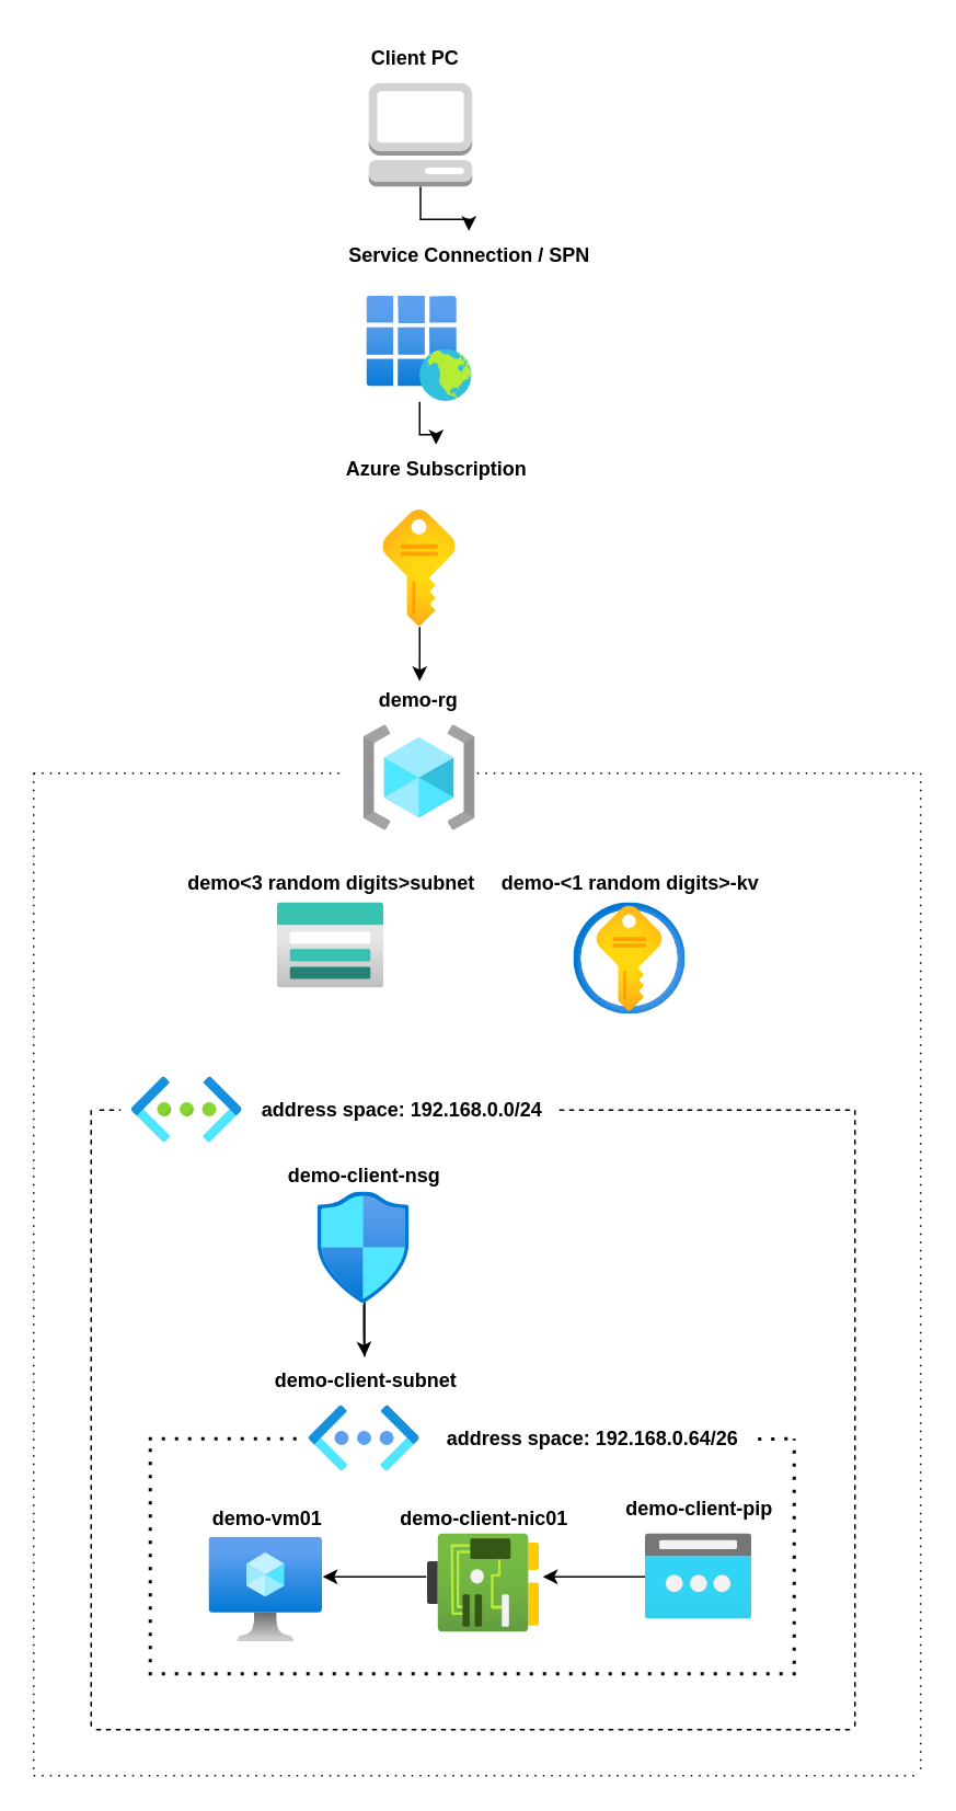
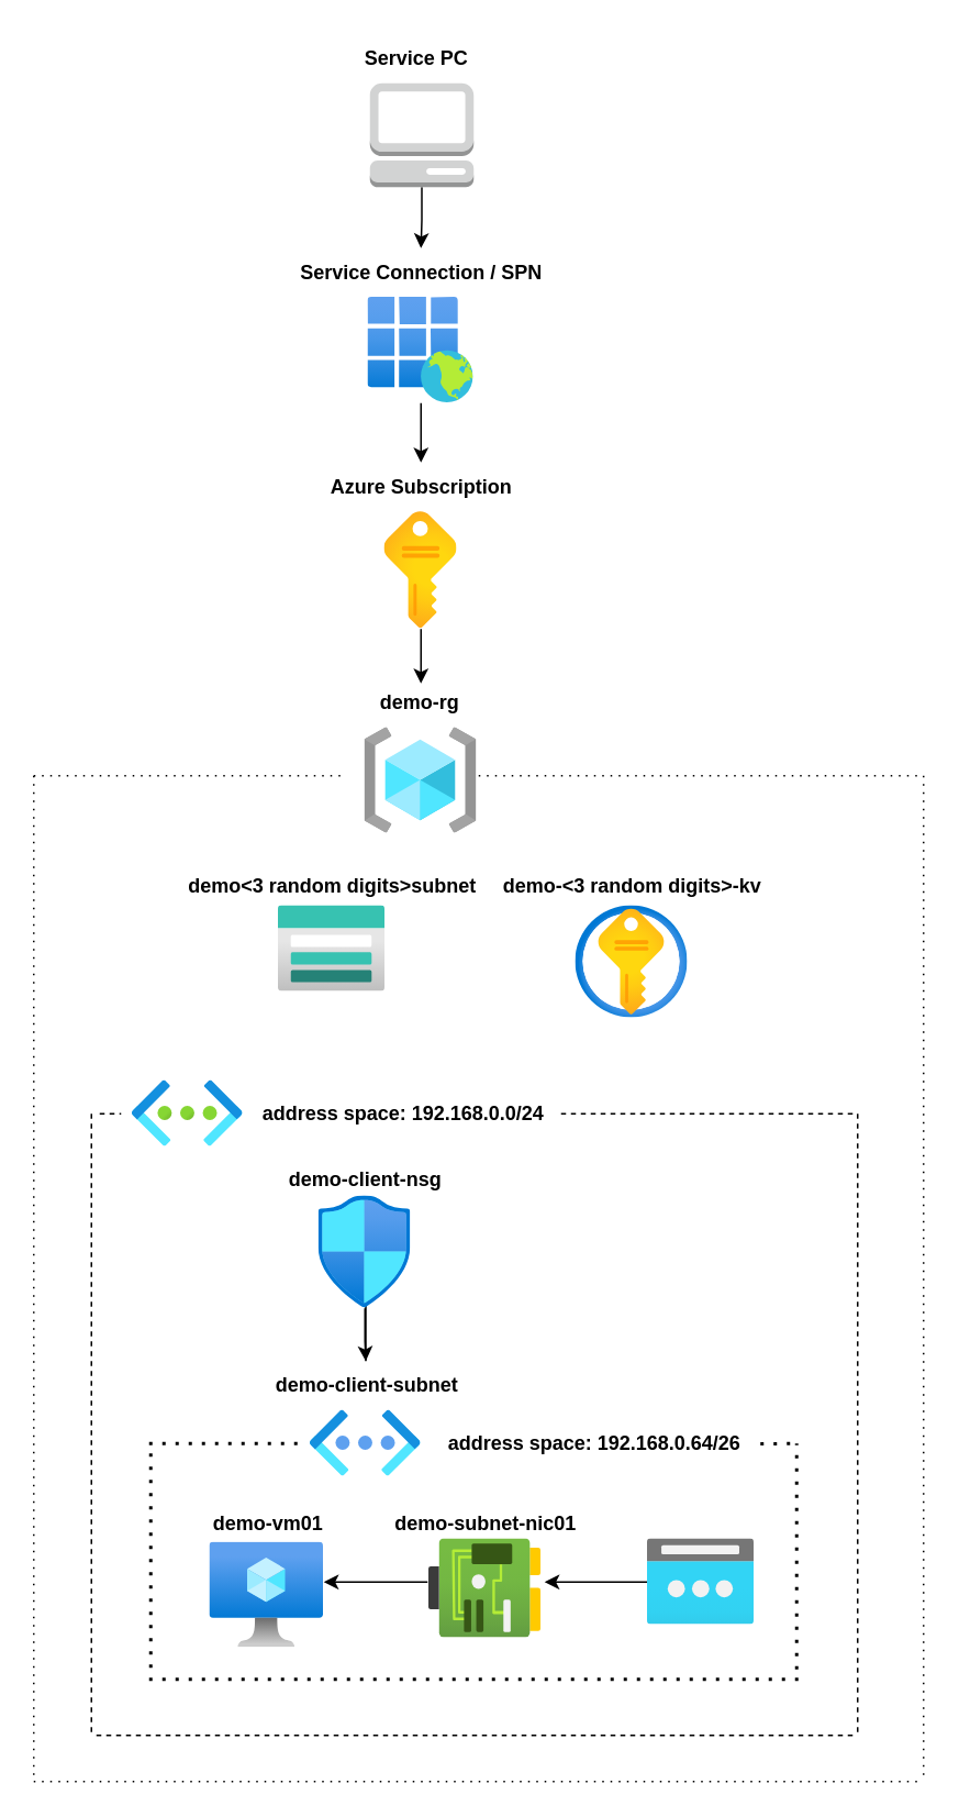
  <mxCell id="0" />
  <mxCell id="1" parent="0" />
  <mxCell id="2" value="" style="edgeStyle=orthogonalEdgeStyle;rounded=0;orthogonalLoop=1;jettySize=auto;html=1;" edge="1" parent="1" source="3" target="10"><mxGeometry relative="1" as="geometry" /></mxCell>
  <mxCell id="3" value="" style="outlineConnect=0;dashed=0;verticalLabelPosition=bottom;verticalAlign=top;align=center;html=1;shape=mxgraph.aws3.management_console;fillColor=#D2D3D3;gradientColor=none;" vertex="1" parent="1"><mxGeometry x="224" y="50" width="63" height="63" as="geometry" /></mxCell>
- <mxCell id="4" value="Client PC" style="text;html=1;align=center;verticalAlign=middle;resizable=0;points=[];autosize=1;strokeColor=none;fillColor=none;fontStyle=1" vertex="1" parent="1"><mxGeometry x="211.5" y="20" width="80" height="30" as="geometry" /></mxCell>
+ <mxCell id="4" value="Service PC" style="text;html=1;align=center;verticalAlign=middle;resizable=0;points=[];autosize=1;strokeColor=none;fillColor=none;fontStyle=1" vertex="1" parent="1"><mxGeometry x="211.5" y="20" width="80" height="30" as="geometry" /></mxCell>
  <mxCell id="5" style="edgeStyle=orthogonalEdgeStyle;rounded=0;orthogonalLoop=1;jettySize=auto;html=1;entryX=0.514;entryY=0.1;entryDx=0;entryDy=0;entryPerimeter=0;" edge="1" parent="1" source="6" target="11"><mxGeometry relative="1" as="geometry" /></mxCell>
  <mxCell id="6" value="" style="image;aspect=fixed;html=1;points=[];align=center;fontSize=12;image=img/lib/azure2/general/Subscriptions.svg;" vertex="1" parent="1"><mxGeometry x="233" y="310" width="44" height="71" as="geometry" /></mxCell>
- <mxCell id="7" value="Azure Subscription" style="text;html=1;align=center;verticalAlign=middle;resizable=0;points=[];autosize=1;strokeColor=none;fillColor=none;fontStyle=1" vertex="1" parent="1"><mxGeometry x="200" y="270" width="130" height="30" as="geometry" /></mxCell>
+ <mxCell id="7" value="Azure Subscription" style="text;html=1;align=center;verticalAlign=middle;resizable=0;points=[];autosize=1;strokeColor=none;fillColor=none;fontStyle=1" vertex="1" parent="1"><mxGeometry x="190" y="280" width="130" height="30" as="geometry" /></mxCell>
  <mxCell id="8" value="" style="edgeStyle=orthogonalEdgeStyle;rounded=0;orthogonalLoop=1;jettySize=auto;html=1;" edge="1" parent="1" source="9" target="7"><mxGeometry relative="1" as="geometry" /></mxCell>
  <mxCell id="9" value="" style="image;aspect=fixed;html=1;points=[];align=center;fontSize=12;image=img/lib/azure2/identity/Enterprise_Applications.svg;" vertex="1" parent="1"><mxGeometry x="223" y="180" width="64" height="64" as="geometry" /></mxCell>
- <mxCell id="10" value="Service Connection / SPN" style="text;html=1;align=center;verticalAlign=middle;resizable=0;points=[];autosize=1;strokeColor=none;fillColor=none;fontStyle=1" vertex="1" parent="1"><mxGeometry x="200" y="140" width="170" height="30" as="geometry" /></mxCell>
+ <mxCell id="10" value="Service Connection / SPN" style="text;html=1;align=center;verticalAlign=middle;resizable=0;points=[];autosize=1;strokeColor=none;fillColor=none;fontStyle=1" vertex="1" parent="1"><mxGeometry x="170" y="150" width="170" height="30" as="geometry" /></mxCell>
  <mxCell id="11" value="demo-rg" style="text;html=1;align=center;verticalAlign=middle;resizable=0;points=[];autosize=1;strokeColor=none;fillColor=none;fontStyle=1" vertex="1" parent="1"><mxGeometry x="219" y="411" width="70" height="30" as="geometry" /></mxCell>
  <mxCell id="12" value="" style="image;aspect=fixed;html=1;points=[];align=center;fontSize=12;image=img/lib/azure2/general/Resource_Groups.svg;" vertex="1" parent="1"><mxGeometry x="221" y="441" width="68" height="64" as="geometry" /></mxCell>
  <mxCell id="13" value="" style="image;aspect=fixed;html=1;points=[];align=center;fontSize=12;image=img/lib/azure2/networking/Virtual_Networks.svg;" vertex="1" parent="1"><mxGeometry x="80" y="655" width="67" height="40" as="geometry" /></mxCell>
  <mxCell id="14" value="address space:&amp;nbsp;192.168.0.0/24" style="text;html=1;align=center;verticalAlign=middle;resizable=0;points=[];autosize=1;strokeColor=none;fillColor=none;fontStyle=1" vertex="1" parent="1"><mxGeometry x="148.5" y="660" width="190" height="30" as="geometry" /></mxCell>
  <mxCell id="15" value="" style="image;aspect=fixed;html=1;points=[];align=center;fontSize=12;image=img/lib/azure2/networking/Virtual_Networks_Classic.svg;" vertex="1" parent="1"><mxGeometry x="188" y="855" width="67" height="40" as="geometry" /></mxCell>
  <mxCell id="16" value="" style="edgeStyle=orthogonalEdgeStyle;rounded=0;orthogonalLoop=1;jettySize=auto;html=1;" edge="1" parent="1" source="17"><mxGeometry relative="1" as="geometry"><mxPoint x="221.5" y="745" as="targetPoint" /></mxGeometry></mxCell>
  <mxCell id="17" value="demo-client-subnet" style="text;html=1;align=center;verticalAlign=middle;resizable=0;points=[];autosize=1;strokeColor=none;fillColor=none;fontStyle=1" vertex="1" parent="1"><mxGeometry x="156.5" y="825" width="130" height="30" as="geometry" /></mxCell>
  <mxCell id="18" value="address space: 192.168.0.64/26" style="text;html=1;align=center;verticalAlign=middle;resizable=0;points=[];autosize=1;strokeColor=none;fillColor=none;fontStyle=1" vertex="1" parent="1"><mxGeometry x="260" y="860" width="200" height="30" as="geometry" /></mxCell>
  <mxCell id="19" value="" style="edgeStyle=orthogonalEdgeStyle;rounded=0;orthogonalLoop=1;jettySize=auto;html=1;" edge="1" parent="1" source="20" target="17"><mxGeometry relative="1" as="geometry" /></mxCell>
  <mxCell id="20" value="" style="image;aspect=fixed;html=1;points=[];align=center;fontSize=12;image=img/lib/azure2/networking/Network_Security_Groups.svg;" vertex="1" parent="1"><mxGeometry x="193" y="725" width="56.0" height="68" as="geometry" /></mxCell>
  <mxCell id="21" value="demo-client-nsg" style="text;html=1;align=center;verticalAlign=middle;resizable=0;points=[];autosize=1;strokeColor=none;fillColor=none;fontStyle=1" vertex="1" parent="1"><mxGeometry x="161" y="700" width="120" height="30" as="geometry" /></mxCell>
  <mxCell id="22" value="" style="image;aspect=fixed;html=1;points=[];align=center;fontSize=12;image=img/lib/azure2/compute/Virtual_Machine.svg;" vertex="1" parent="1"><mxGeometry x="127" y="935" width="69" height="64" as="geometry" /></mxCell>
  <mxCell id="23" value="demo-vm01" style="text;html=1;align=center;verticalAlign=middle;resizable=0;points=[];autosize=1;strokeColor=none;fillColor=none;fontStyle=1" vertex="1" parent="1"><mxGeometry x="116.5" y="909" width="90" height="30" as="geometry" /></mxCell>
  <mxCell id="24" value="" style="image;aspect=fixed;html=1;points=[];align=center;fontSize=12;image=img/lib/azure2/networking/Network_Interfaces.svg;" vertex="1" parent="1"><mxGeometry x="260" y="933" width="68" height="60" as="geometry" /></mxCell>
- <mxCell id="25" value="demo-client-nic01" style="text;html=1;align=center;verticalAlign=middle;resizable=0;points=[];autosize=1;strokeColor=none;fillColor=none;fontStyle=1" vertex="1" parent="1"><mxGeometry x="229" y="909" width="130" height="30" as="geometry" /></mxCell>
+ <mxCell id="25" value="demo-subnet-nic01" style="text;html=1;align=center;verticalAlign=middle;resizable=0;points=[];autosize=1;strokeColor=none;fillColor=none;fontStyle=1" vertex="1" parent="1"><mxGeometry x="229" y="909" width="130" height="30" as="geometry" /></mxCell>
  <mxCell id="26" value="" style="edgeStyle=orthogonalEdgeStyle;rounded=0;orthogonalLoop=1;jettySize=auto;html=1;" edge="1" parent="1" source="27"><mxGeometry relative="1" as="geometry"><mxPoint x="330" y="959" as="targetPoint" /></mxGeometry></mxCell>
  <mxCell id="27" value="" style="image;aspect=fixed;html=1;points=[];align=center;fontSize=12;image=img/lib/azure2/networking/Public_IP_Addresses.svg;" vertex="1" parent="1"><mxGeometry x="392.5" y="933" width="65" height="52" as="geometry" /></mxCell>
- <mxCell id="28" value="demo-client-pip" style="text;html=1;align=center;verticalAlign=middle;resizable=0;points=[];autosize=1;strokeColor=none;fillColor=none;fontStyle=1" vertex="1" parent="1"><mxGeometry x="370" y="903" width="110" height="30" as="geometry" /></mxCell>
  <mxCell id="29" value="" style="edgeStyle=orthogonalEdgeStyle;rounded=0;orthogonalLoop=1;jettySize=auto;html=1;" edge="1" parent="1"><mxGeometry relative="1" as="geometry"><mxPoint x="259" y="959" as="sourcePoint" /><mxPoint x="196" y="959" as="targetPoint" /></mxGeometry></mxCell>
  <mxCell id="30" value="" style="endArrow=none;dashed=1;html=1;rounded=0;" edge="1" parent="1"><mxGeometry width="50" height="50" relative="1" as="geometry"><mxPoint x="55" y="1050" as="sourcePoint" /><mxPoint x="55" y="675" as="targetPoint" /></mxGeometry></mxCell>
  <mxCell id="31" value="" style="endArrow=none;dashed=1;html=1;rounded=0;" edge="1" parent="1"><mxGeometry width="50" height="50" relative="1" as="geometry"><mxPoint x="517" y="1052" as="sourcePoint" /><mxPoint x="57" y="1052" as="targetPoint" /></mxGeometry></mxCell>
  <mxCell id="32" value="" style="endArrow=none;dashed=1;html=1;rounded=0;" edge="1" parent="1"><mxGeometry width="50" height="50" relative="1" as="geometry"><mxPoint x="520" y="1050" as="sourcePoint" /><mxPoint x="520" y="675" as="targetPoint" /></mxGeometry></mxCell>
  <mxCell id="33" value="" style="endArrow=none;dashed=1;html=1;rounded=0;" edge="1" parent="1"><mxGeometry width="50" height="50" relative="1" as="geometry"><mxPoint x="340" y="675" as="sourcePoint" /><mxPoint x="520" y="675" as="targetPoint" /></mxGeometry></mxCell>
  <mxCell id="34" value="" style="endArrow=none;dashed=1;html=1;rounded=0;" edge="1" parent="1"><mxGeometry width="50" height="50" relative="1" as="geometry"><mxPoint x="60" y="675" as="sourcePoint" /><mxPoint x="73" y="675" as="targetPoint" /></mxGeometry></mxCell>
  <mxCell id="35" value="" style="endArrow=none;dashed=1;html=1;dashPattern=1 3;strokeWidth=2;rounded=0;" edge="1" parent="1"><mxGeometry width="50" height="50" relative="1" as="geometry"><mxPoint x="90" y="875" as="sourcePoint" /><mxPoint x="180" y="875" as="targetPoint" /></mxGeometry></mxCell>
  <mxCell id="36" value="" style="endArrow=none;dashed=1;html=1;dashPattern=1 3;strokeWidth=2;rounded=0;" edge="1" parent="1"><mxGeometry width="50" height="50" relative="1" as="geometry"><mxPoint x="91" y="1019" as="sourcePoint" /><mxPoint x="91" y="879" as="targetPoint" /></mxGeometry></mxCell>
  <mxCell id="37" value="" style="endArrow=none;dashed=1;html=1;dashPattern=1 3;strokeWidth=2;rounded=0;" edge="1" parent="1"><mxGeometry width="50" height="50" relative="1" as="geometry"><mxPoint x="98" y="1018" as="sourcePoint" /><mxPoint x="490" y="1018" as="targetPoint" /></mxGeometry></mxCell>
  <mxCell id="38" value="" style="endArrow=none;dashed=1;html=1;dashPattern=1 3;strokeWidth=2;rounded=0;" edge="1" parent="1"><mxGeometry width="50" height="50" relative="1" as="geometry"><mxPoint x="483" y="1012" as="sourcePoint" /><mxPoint x="483" y="875" as="targetPoint" /></mxGeometry></mxCell>
  <mxCell id="39" value="" style="endArrow=none;dashed=1;html=1;dashPattern=1 3;strokeWidth=2;rounded=0;exitX=1.005;exitY=0.508;exitDx=0;exitDy=0;exitPerimeter=0;" edge="1" parent="1" source="18"><mxGeometry width="50" height="50" relative="1" as="geometry"><mxPoint x="470" y="875" as="sourcePoint" /><mxPoint x="480" y="875" as="targetPoint" /></mxGeometry></mxCell>
  <mxCell id="40" value="" style="image;aspect=fixed;html=1;points=[];align=center;fontSize=12;image=img/lib/azure2/storage/Storage_Accounts.svg;" vertex="1" parent="1"><mxGeometry x="168.5" y="549" width="65" height="52" as="geometry" /></mxCell>
  <mxCell id="41" value="demo&amp;lt;3 random digits&amp;gt;subnet" style="text;html=1;align=center;verticalAlign=middle;resizable=0;points=[];autosize=1;strokeColor=none;fillColor=none;fontStyle=1" vertex="1" parent="1"><mxGeometry x="101" y="522" width="200" height="30" as="geometry" /></mxCell>
  <mxCell id="42" value="" style="image;aspect=fixed;html=1;points=[];align=center;fontSize=12;image=img/lib/azure2/security/Key_Vaults.svg;" vertex="1" parent="1"><mxGeometry x="349" y="549" width="68" height="68" as="geometry" /></mxCell>
- <mxCell id="43" value="demo-&amp;lt;1 random digits&amp;gt;-kv" style="text;html=1;align=center;verticalAlign=middle;resizable=0;points=[];autosize=1;strokeColor=none;fillColor=none;fontStyle=1" vertex="1" parent="1"><mxGeometry x="293" y="522" width="180" height="30" as="geometry" /></mxCell>
+ <mxCell id="43" value="demo-&amp;lt;3 random digits&amp;gt;-kv" style="text;html=1;align=center;verticalAlign=middle;resizable=0;points=[];autosize=1;strokeColor=none;fillColor=none;fontStyle=1" vertex="1" parent="1"><mxGeometry x="293" y="522" width="180" height="30" as="geometry" /></mxCell>
  <mxCell id="44" value="" style="endArrow=none;dashed=1;html=1;rounded=0;endSize=100;startSize=6;strokeWidth=1;dashPattern=1 4;" edge="1" parent="1"><mxGeometry width="50" height="50" relative="1" as="geometry"><mxPoint x="20" y="470" as="sourcePoint" /><mxPoint x="210" y="470" as="targetPoint" /></mxGeometry></mxCell>
  <mxCell id="45" value="" style="endArrow=none;dashed=1;html=1;rounded=0;endSize=100;startSize=6;strokeWidth=1;dashPattern=1 4;" edge="1" parent="1"><mxGeometry width="50" height="50" relative="1" as="geometry"><mxPoint x="20" y="470" as="sourcePoint" /><mxPoint x="20" y="1080" as="targetPoint" /></mxGeometry></mxCell>
  <mxCell id="46" value="" style="endArrow=none;dashed=1;html=1;rounded=0;endSize=100;startSize=6;strokeWidth=1;dashPattern=1 4;" edge="1" parent="1"><mxGeometry width="50" height="50" relative="1" as="geometry"><mxPoint x="20" y="1080" as="sourcePoint" /><mxPoint x="560" y="1080" as="targetPoint" /></mxGeometry></mxCell>
  <mxCell id="47" value="" style="endArrow=none;dashed=1;html=1;rounded=0;endSize=100;startSize=6;strokeWidth=1;dashPattern=1 4;" edge="1" parent="1"><mxGeometry width="50" height="50" relative="1" as="geometry"><mxPoint x="560" y="470" as="sourcePoint" /><mxPoint x="560" y="1080" as="targetPoint" /></mxGeometry></mxCell>
  <mxCell id="48" value="" style="endArrow=none;dashed=1;html=1;rounded=0;endSize=100;startSize=6;strokeWidth=1;dashPattern=1 4;fontStyle=1" edge="1" parent="1"><mxGeometry width="50" height="50" relative="1" as="geometry"><mxPoint x="290" y="470" as="sourcePoint" /><mxPoint x="560" y="470" as="targetPoint" /></mxGeometry></mxCell>
